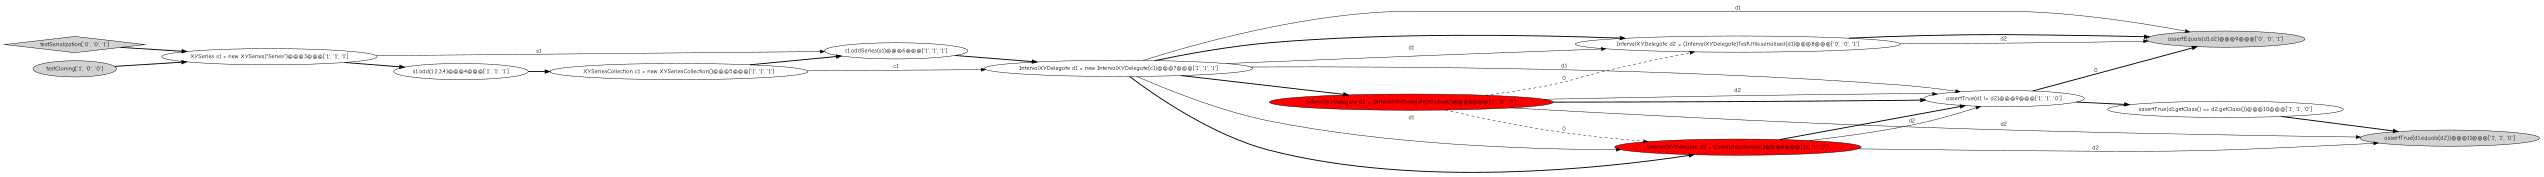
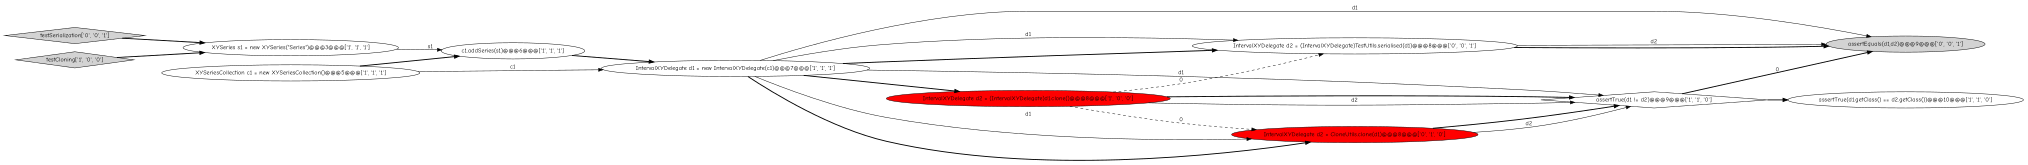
  digraph {
    fontname="Comic Neue"
    rankdir=LR
    node [fillcolor=white fontname="Comic Neue" shape=ellipse style=filled]
    edge [fontname="Comic Neue" style=bold]
    n1 [fillcolor=lightgray label="testSerialization['0', '0', '1']" shape=diamond]
    n2 [label="XYSeries s1 = new XYSeries(\"Series\")@@@3@@@['1', '1', '1']"]
-   n3 [label="s1.add(1.2,3.4)@@@4@@@['1', '1', '1']"]
    n4 [label="c1.addSeries(s1)@@@6@@@['1', '1', '1']"]
-   n5 [fillcolor=lightgray label="testCloning['1', '0', '0']"]
+   n5 [fillcolor=lightgray label="testCloning['1', '0', '0']" shape=diamond]
    n6 [label="XYSeriesCollection c1 = new XYSeriesCollection()@@@5@@@['1', '1', '1']"]
    n7 [label="IntervalXYDelegate d1 = new IntervalXYDelegate(c1)@@@7@@@['1', '1', '1']"]
-   n8 [fillcolor=lightgray label="assertTrue(d1.equals(d2))@@@11@@@['1', '1', '0']"]
    n9 [label="assertTrue(d1.getClass() == d2.getClass())@@@10@@@['1', '1', '0']"]
    n10 [fillcolor=lightgray label="assertEquals(d1,d2)@@@9@@@['0', '0', '1']"]
    n11 [label="IntervalXYDelegate d2 = (IntervalXYDelegate)TestUtils.serialised(d1)@@@8@@@['0', '0', '1']"]
    n12 [fillcolor=red label="IntervalXYDelegate d2 = CloneUtils.clone(d1)@@@8@@@['0', '1', '0']"]
-   n13 [label="assertTrue(d1 != d2)@@@9@@@['1', '1', '0']"]
+   n13 [label="assertTrue(d1 != d2)@@@9@@@['1', '1', '0']" shape=diamond]
    n14 [fillcolor=red label="IntervalXYDelegate d2 = (IntervalXYDelegate)d1.clone()@@@8@@@['1', '0', '0']"]
    n1 -> n2
-   n2 -> n3
    n2 -> n4 [label=s1 style=solid]
-   n3 -> n6
    n4 -> n7
    n5 -> n2
    n6 -> n4
    n6 -> n7 [label=c1 style=solid]
    n7 -> n10 [label=d1 style=solid]
    n7 -> n11 [label=d1 style=solid]
    n7 -> n11
    n7 -> n12 [label=d1 style=solid]
    n7 -> n12
    n7 -> n13 [label=d1 style=solid]
    n7 -> n14
-   n9 -> n8
    n11 -> n10 [label=d2 style=solid]
    n11 -> n10
-   n12 -> n8 [label=d2 style=solid]
    n12 -> n13
    n12 -> n13 [label=d2 style=solid]
    n13 -> n9
    n13 -> n10 [label=0]
-   n14 -> n8 [label=d2 style=solid]
    n14 -> n11 [label=0 style=dashed]
    n14 -> n12 [label=0 style=dashed]
    n14 -> n13 [label=d2 style=solid]
    n14 -> n13
  }
